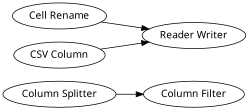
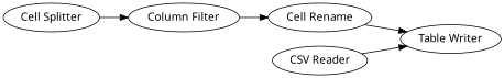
  digraph {
    fontname="Noto Sans"
    rankdir=LR
    node [fontname="Noto Sans"]
    edge [fontname="Noto Sans"]
-   n1 [label="Column Splitter"]
+   n1 [label="Cell Splitter"]
    n2 [label="Column Filter"]
    n3 [label="Cell Rename"]
-   n4 [label="Reader Writer"]
-   n5 [label="CSV Column"]
+   n4 [label="Table Writer"]
+   n5 [label="CSV Reader"]
    n1 -> n2
+   n2 -> n3
    n3 -> n4
    n5 -> n4
  }
